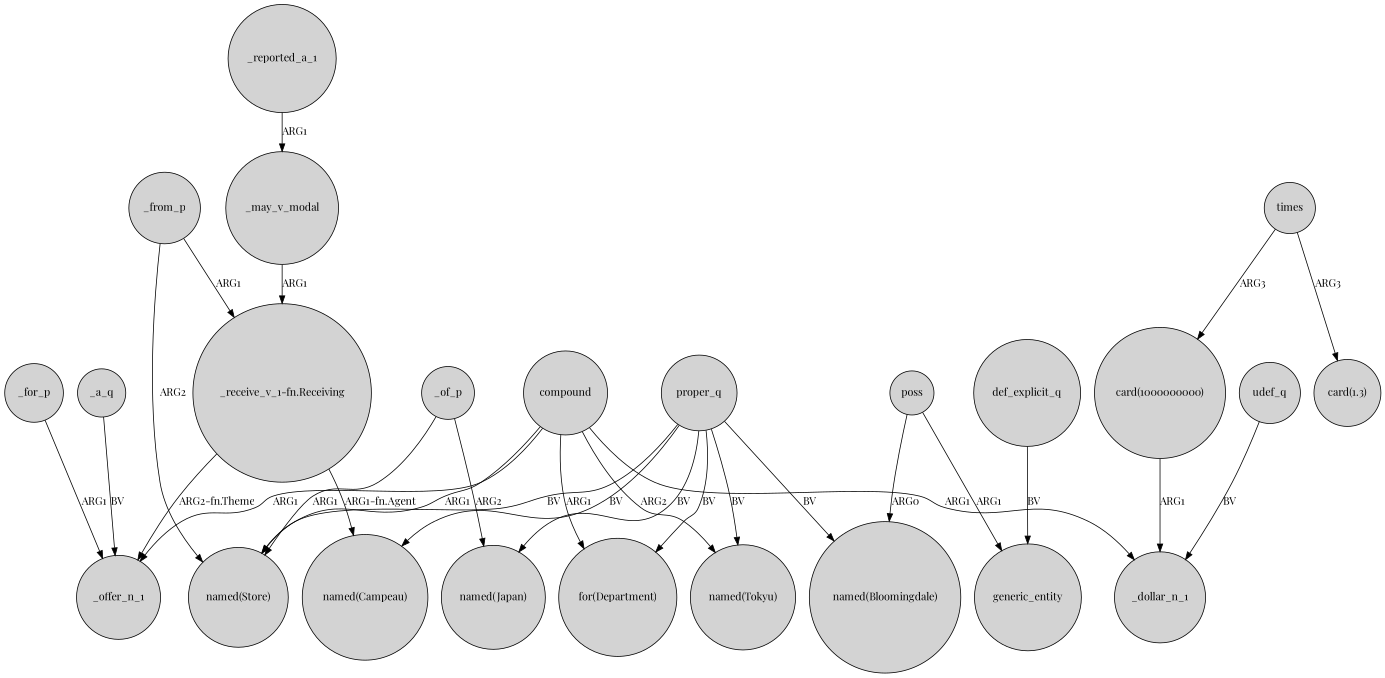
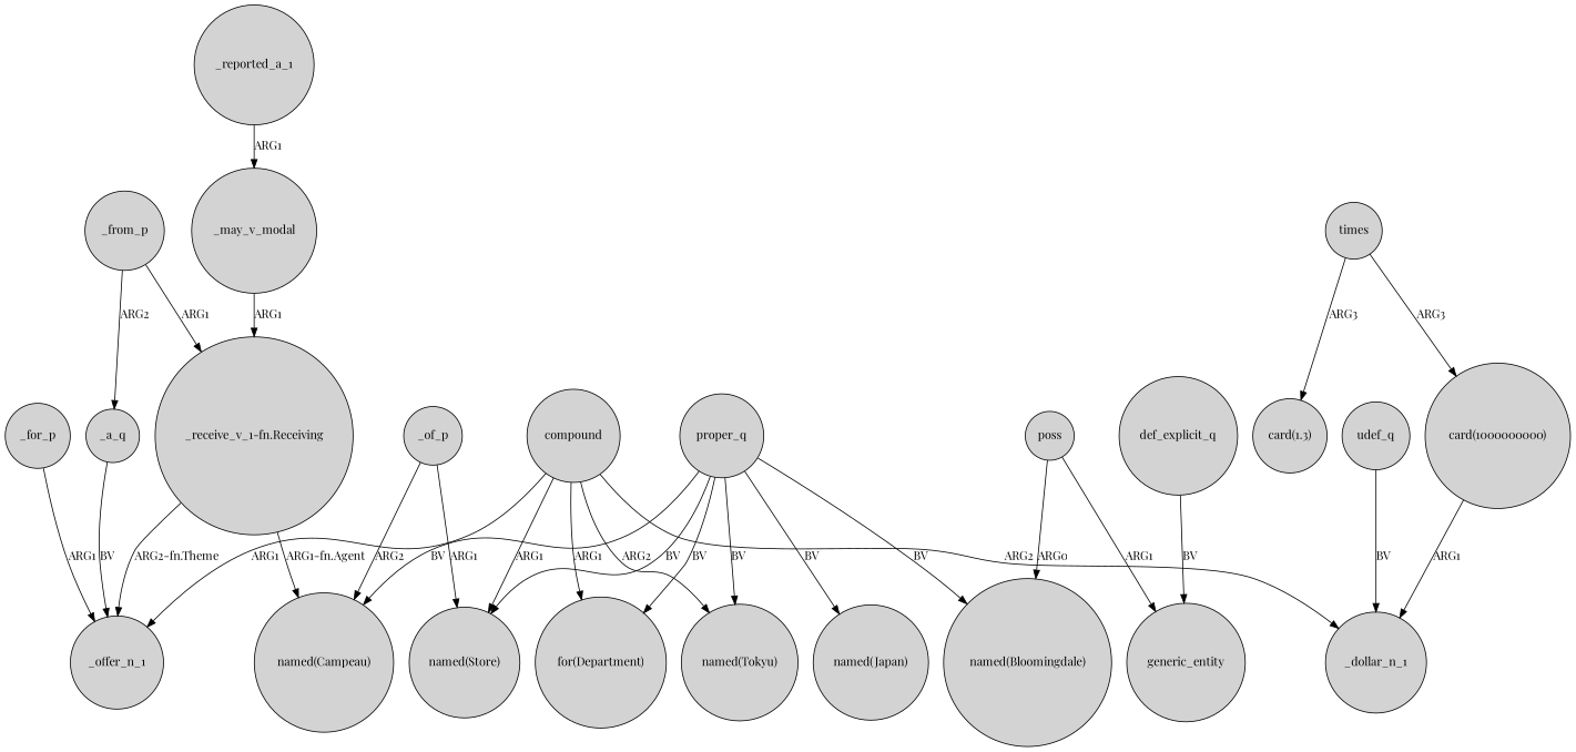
  digraph {
    fontname="Playfair Display"
    node [fontname="Playfair Display" shape=circle style=filled]
    edge [fontname="Playfair Display"]
    _may_v_modal
    "_receive_v_1-fn.Receiving"
    _offer_n_1
    "named(Campeau)"
    _for_p
    compound
    "named(Store)"
    "named(Tokyu)"
    n9 [label="for(Department)"]
    _dollar_n_1
    poss
    generic_entity
    "named(Bloomingdale)"
    _a_q
    _of_p
    "named(Japan)"
    def_explicit_q
    times
    "card(1.3)"
    "card(1000000000)"
    proper_q
    _from_p
    _reported_a_1
    udef_q
    _may_v_modal -> "_receive_v_1-fn.Receiving" [label=ARG1]
    "_receive_v_1-fn.Receiving" -> _offer_n_1 [label="ARG2-fn.Theme"]
    "_receive_v_1-fn.Receiving" -> "named(Campeau)" [label="ARG1-fn.Agent"]
    _for_p -> _offer_n_1 [label=ARG1]
    compound -> _offer_n_1 [label=ARG1]
    compound -> "named(Store)" [label=ARG1]
    compound -> "named(Tokyu)" [label=ARG2]
    compound -> n9 [label=ARG1]
-   compound -> _dollar_n_1 [label=ARG1]
+   compound -> _dollar_n_1 [label=ARG2]
    poss -> generic_entity [label=ARG1]
    poss -> "named(Bloomingdale)" [label=ARG0]
    _a_q -> _offer_n_1 [label=BV]
    _of_p -> "named(Store)" [label=ARG1]
-   _of_p -> "named(Japan)" [label=ARG2]
+   _of_p -> "named(Campeau)" [label=ARG2]
    def_explicit_q -> generic_entity [label=BV]
    times -> "card(1.3)" [label=ARG3]
    times -> "card(1000000000)" [label=ARG3]
    "card(1000000000)" -> _dollar_n_1 [label=ARG1]
    proper_q -> "named(Campeau)" [label=BV]
    proper_q -> "named(Store)" [label=BV]
    proper_q -> "named(Tokyu)" [label=BV]
    proper_q -> n9 [label=BV]
    proper_q -> "named(Bloomingdale)" [label=BV]
    proper_q -> "named(Japan)" [label=BV]
    _from_p -> "_receive_v_1-fn.Receiving" [label=ARG1]
-   _from_p -> "named(Store)" [label=ARG2]
+   _from_p -> _a_q [label=ARG2]
    _reported_a_1 -> _may_v_modal [label=ARG1]
    udef_q -> _dollar_n_1 [label=BV]
  }
